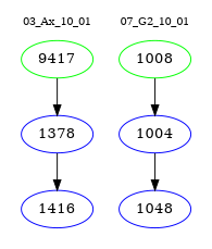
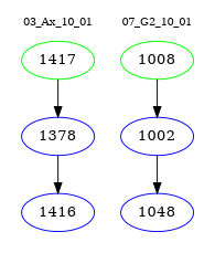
  digraph {
    node [color=blue]
    edge [color=black]
-   n1 [color=green label=9417]
+   n1 [color=green label=1417]
    n2 [label=1378]
    n3 [label=1416]
    n4 [color=green label=1008]
-   n5 [label=1004]
+   n5 [label=1002]
    n6 [label=1048]
    subgraph cluster_1 {
      color=white
      fontsize=10
      label="03_Ax_10_01"
      n1
      n2
      n3
    }
    subgraph cluster_2 {
      color=white
      fontsize=10
      label="07_G2_10_01"
      n4
      n5
      n6
    }
    n1 -> n2
    n2 -> n3
    n4 -> n5
    n5 -> n6
  }
